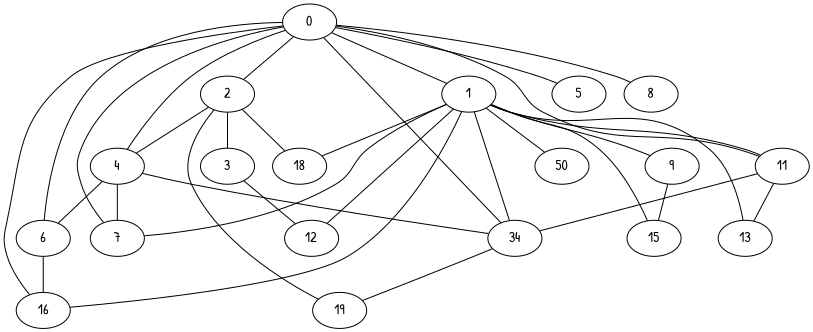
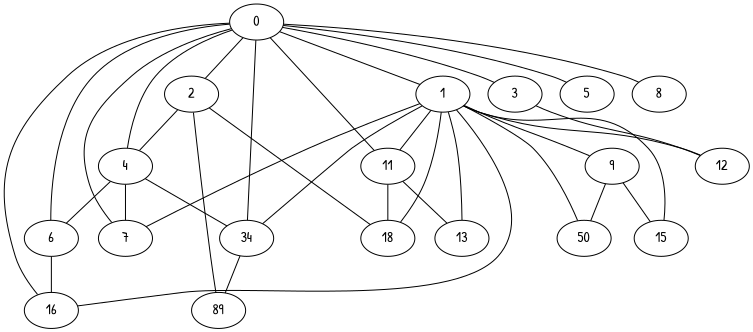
  graph {
    fontname="Patrick Hand"
    node [fontname="Patrick Hand"]
    edge [fontname="Patrick Hand"]
    0
    1
    2
    3
    4
    5
    6
    7
    8
    n10 [label=34]
    16
    11
    9
    n14 [label=50]
    12
    13
    15
    18
-   19
+   19 [label=89]
    0 -- 1
    0 -- 2
-   2 -- 3
+   0 -- 3
    0 -- 4
    0 -- 5
    0 -- 6
    0 -- 7
    0 -- 8
    0 -- n10
    0 -- 16
    0 -- 11
    1 -- 7
    1 -- n10
    1 -- 16
    1 -- 11
    1 -- 9
    1 -- n14
    1 -- 12
    1 -- 13
    1 -- 15
    1 -- 18
    2 -- 4
    2 -- 18
    2 -- 19
    3 -- 12
    4 -- 6
    4 -- 7
    4 -- n10
    6 -- 16
    n10 -- 19
-   11 -- n10
+   11 -- 18
    11 -- 13
+   9 -- n14
    9 -- 15
  }
